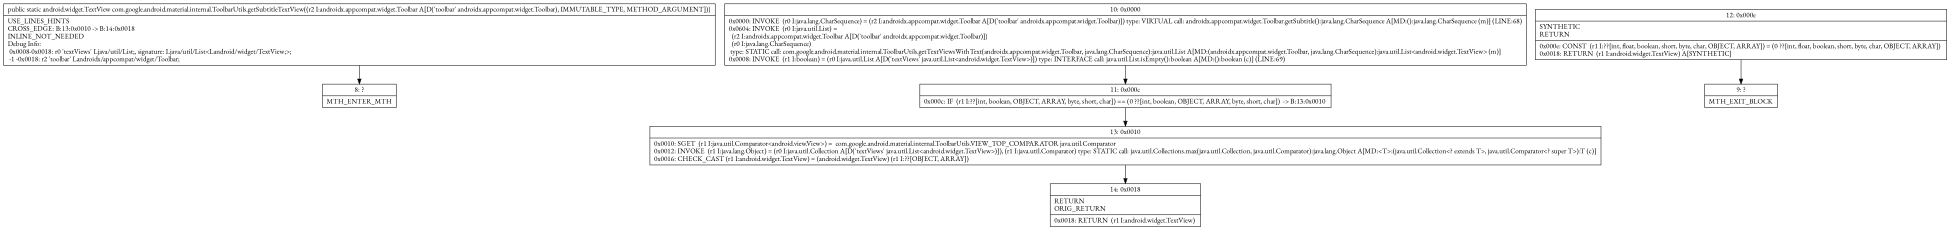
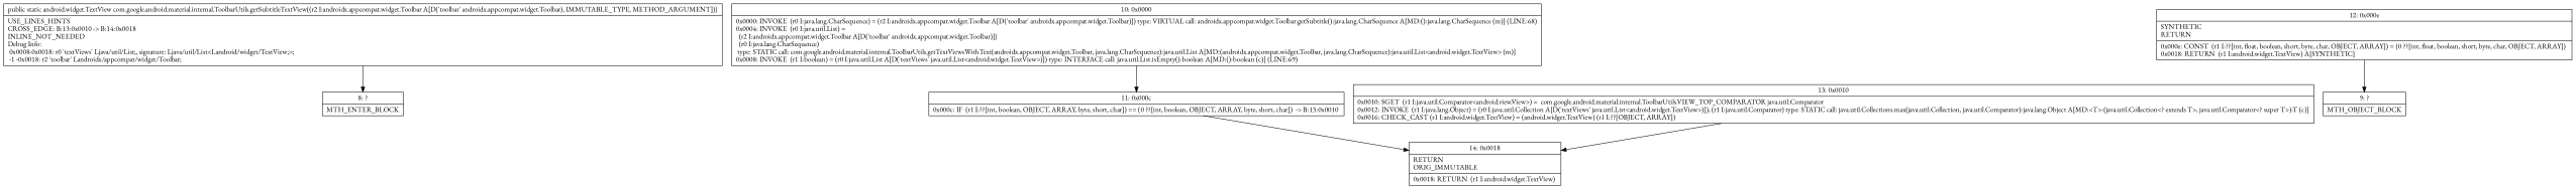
  digraph {
    fontname="EB Garamond"
    node [fontname="EB Garamond" shape=record]
    edge [fontname="EB Garamond"]
-   n1 [label="{8\:\ ?|MTH_ENTER_MTH\l}"]
-   n2 [label="{10\:\ 0x0000|0x0000: INVOKE  (r0 I:java.lang.CharSequence) = (r2 I:androidx.appcompat.widget.Toolbar A[D('toolbar' androidx.appcompat.widget.Toolbar)]) type: VIRTUAL call: androidx.appcompat.widget.Toolbar.getSubtitle():java.lang.CharSequence A[MD:():java.lang.CharSequence (m)] (LINE:68)\l0x0604: INVOKE  (r0 I:java.util.List) = \l  (r2 I:androidx.appcompat.widget.Toolbar A[D('toolbar' androidx.appcompat.widget.Toolbar)])\l  (r0 I:java.lang.CharSequence)\l type: STATIC call: com.google.android.material.internal.ToolbarUtils.getTextViewsWithText(androidx.appcompat.widget.Toolbar, java.lang.CharSequence):java.util.List A[MD:(androidx.appcompat.widget.Toolbar, java.lang.CharSequence):java.util.List\<android.widget.TextView\> (m)]\l0x0008: INVOKE  (r1 I:boolean) = (r0 I:java.util.List A[D('textViews' java.util.List\<android.widget.TextView\>)]) type: INTERFACE call: java.util.List.isEmpty():boolean A[MD:():boolean (c)] (LINE:69)\l}"]
+   n1 [label="{8\:\ ?|MTH_ENTER_BLOCK\l}"]
+   n2 [label="{10\:\ 0x0000|0x0000: INVOKE  (r0 I:java.lang.CharSequence) = (r2 I:androidx.appcompat.widget.Toolbar A[D('toolbar' androidx.appcompat.widget.Toolbar)]) type: VIRTUAL call: androidx.appcompat.widget.Toolbar.getSubtitle():java.lang.CharSequence A[MD:():java.lang.CharSequence (m)] (LINE:68)\l0x0004: INVOKE  (r0 I:java.util.List) = \l  (r2 I:androidx.appcompat.widget.Toolbar A[D('toolbar' androidx.appcompat.widget.Toolbar)])\l  (r0 I:java.lang.CharSequence)\l type: STATIC call: com.google.android.material.internal.ToolbarUtils.getTextViewsWithText(androidx.appcompat.widget.Toolbar, java.lang.CharSequence):java.util.List A[MD:(androidx.appcompat.widget.Toolbar, java.lang.CharSequence):java.util.List\<android.widget.TextView\> (m)]\l0x0008: INVOKE  (r1 I:boolean) = (r0 I:java.util.List A[D('textViews' java.util.List\<android.widget.TextView\>)]) type: INTERFACE call: java.util.List.isEmpty():boolean A[MD:():boolean (c)] (LINE:69)\l}"]
    n3 [label="{11\:\ 0x000c|0x000c: IF  (r1 I:??[int, boolean, OBJECT, ARRAY, byte, short, char]) == (0 ??[int, boolean, OBJECT, ARRAY, byte, short, char])  \-\> B:13:0x0010 \l}"]
    n4 [label="{13\:\ 0x0010|0x0010: SGET  (r1 I:java.util.Comparator\<android.view.View\>) =  com.google.android.material.internal.ToolbarUtils.VIEW_TOP_COMPARATOR java.util.Comparator \l0x0012: INVOKE  (r1 I:java.lang.Object) = (r0 I:java.util.Collection A[D('textViews' java.util.List\<android.widget.TextView\>)]), (r1 I:java.util.Comparator) type: STATIC call: java.util.Collections.max(java.util.Collection, java.util.Comparator):java.lang.Object A[MD:\<T\>:(java.util.Collection\<? extends T\>, java.util.Comparator\<? super T\>):T (c)]\l0x0016: CHECK_CAST (r1 I:android.widget.TextView) = (android.widget.TextView) (r1 I:??[OBJECT, ARRAY]) \l}"]
    n5 [label="{12\:\ 0x000e|SYNTHETIC\lRETURN\l|0x000e: CONST  (r1 I:??[int, float, boolean, short, byte, char, OBJECT, ARRAY]) = (0 ??[int, float, boolean, short, byte, char, OBJECT, ARRAY]) \l0x0018: RETURN  (r1 I:android.widget.TextView) A[SYNTHETIC]\l}"]
-   n6 [label="{9\:\ ?|MTH_EXIT_BLOCK\l}"]
-   n7 [label="{14\:\ 0x0018|RETURN\lORIG_RETURN\l|0x0018: RETURN  (r1 I:android.widget.TextView) \l}"]
+   n6 [label="{9\:\ ?|MTH_OBJECT_BLOCK\l}"]
+   n7 [label="{14\:\ 0x0018|RETURN\lORIG_IMMUTABLE\l|0x0018: RETURN  (r1 I:android.widget.TextView) \l}"]
    n8 [label="{public static android.widget.TextView com.google.android.material.internal.ToolbarUtils.getSubtitleTextView((r2 I:androidx.appcompat.widget.Toolbar A[D('toolbar' androidx.appcompat.widget.Toolbar), IMMUTABLE_TYPE, METHOD_ARGUMENT]))  | USE_LINES_HINTS\lCROSS_EDGE: B:13:0x0010 \-\> B:14:0x0018\lINLINE_NOT_NEEDED\lDebug Info:\l  0x0008\-0x0018: r0 'textViews' Ljava\/util\/List;, signature: Ljava\/util\/List\<Landroid\/widget\/TextView;\>;\l  \-1 \-0x0018: r2 'toolbar' Landroidx\/appcompat\/widget\/Toolbar;\l}"]
    n2 -> n3
-   n3 -> n4
+   n3 -> n7
    n4 -> n7
    n5 -> n6
    n8 -> n1
  }
